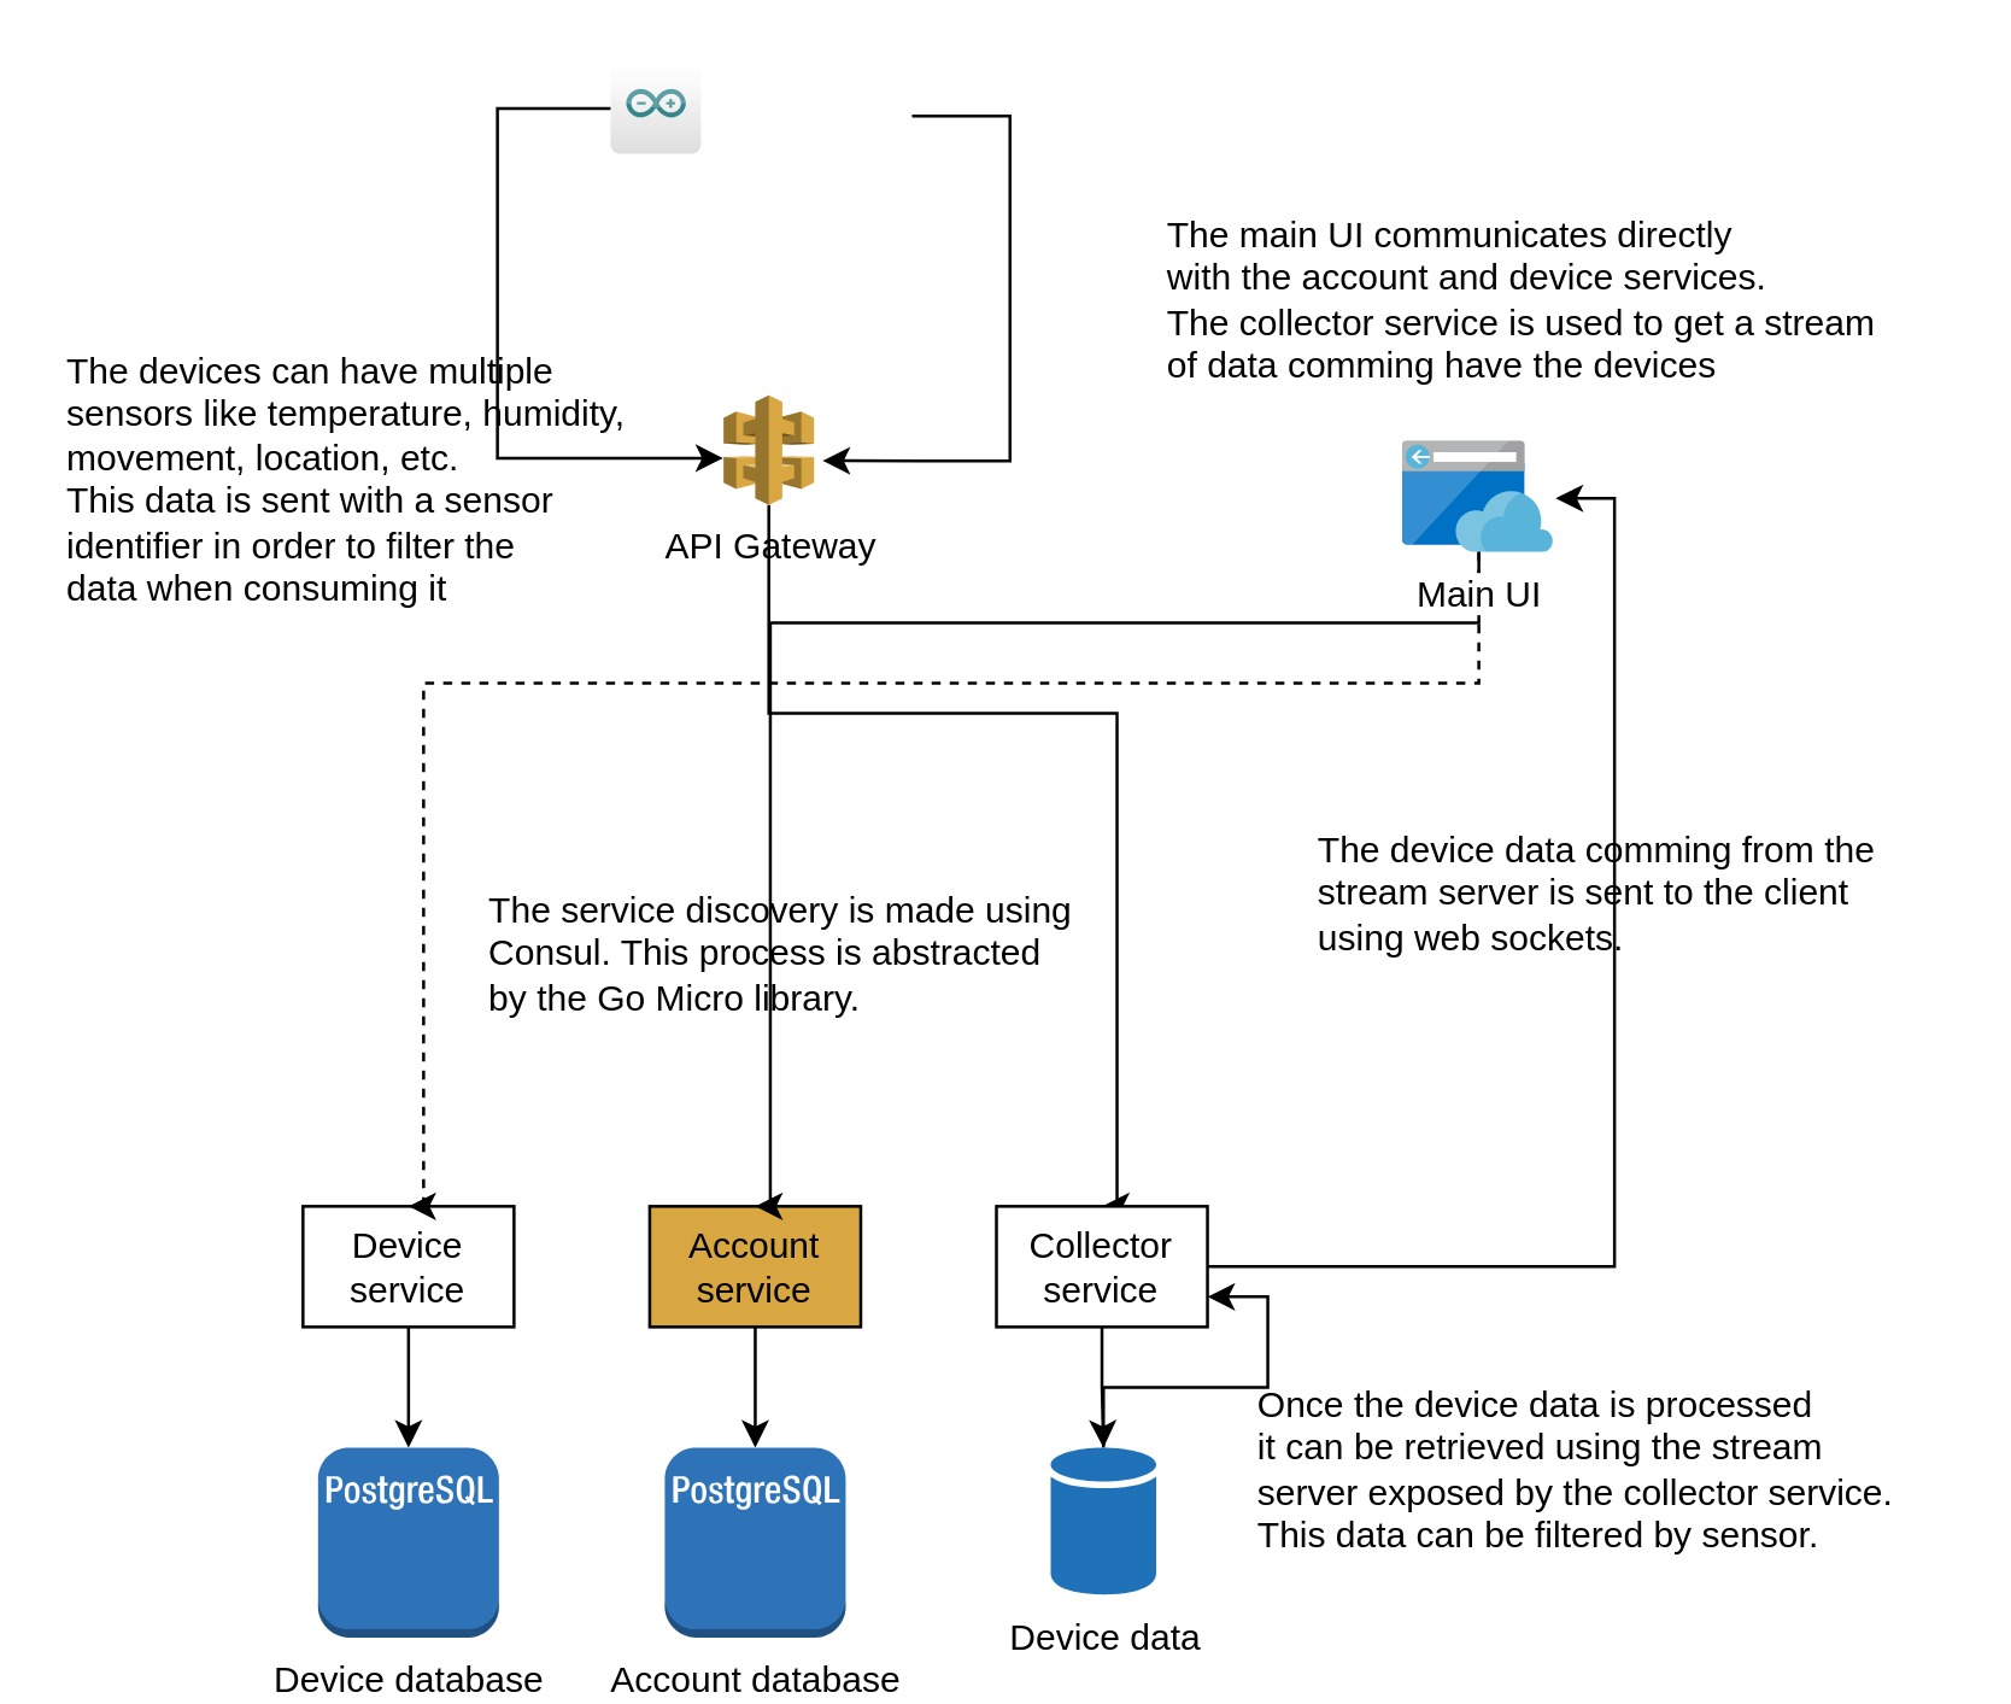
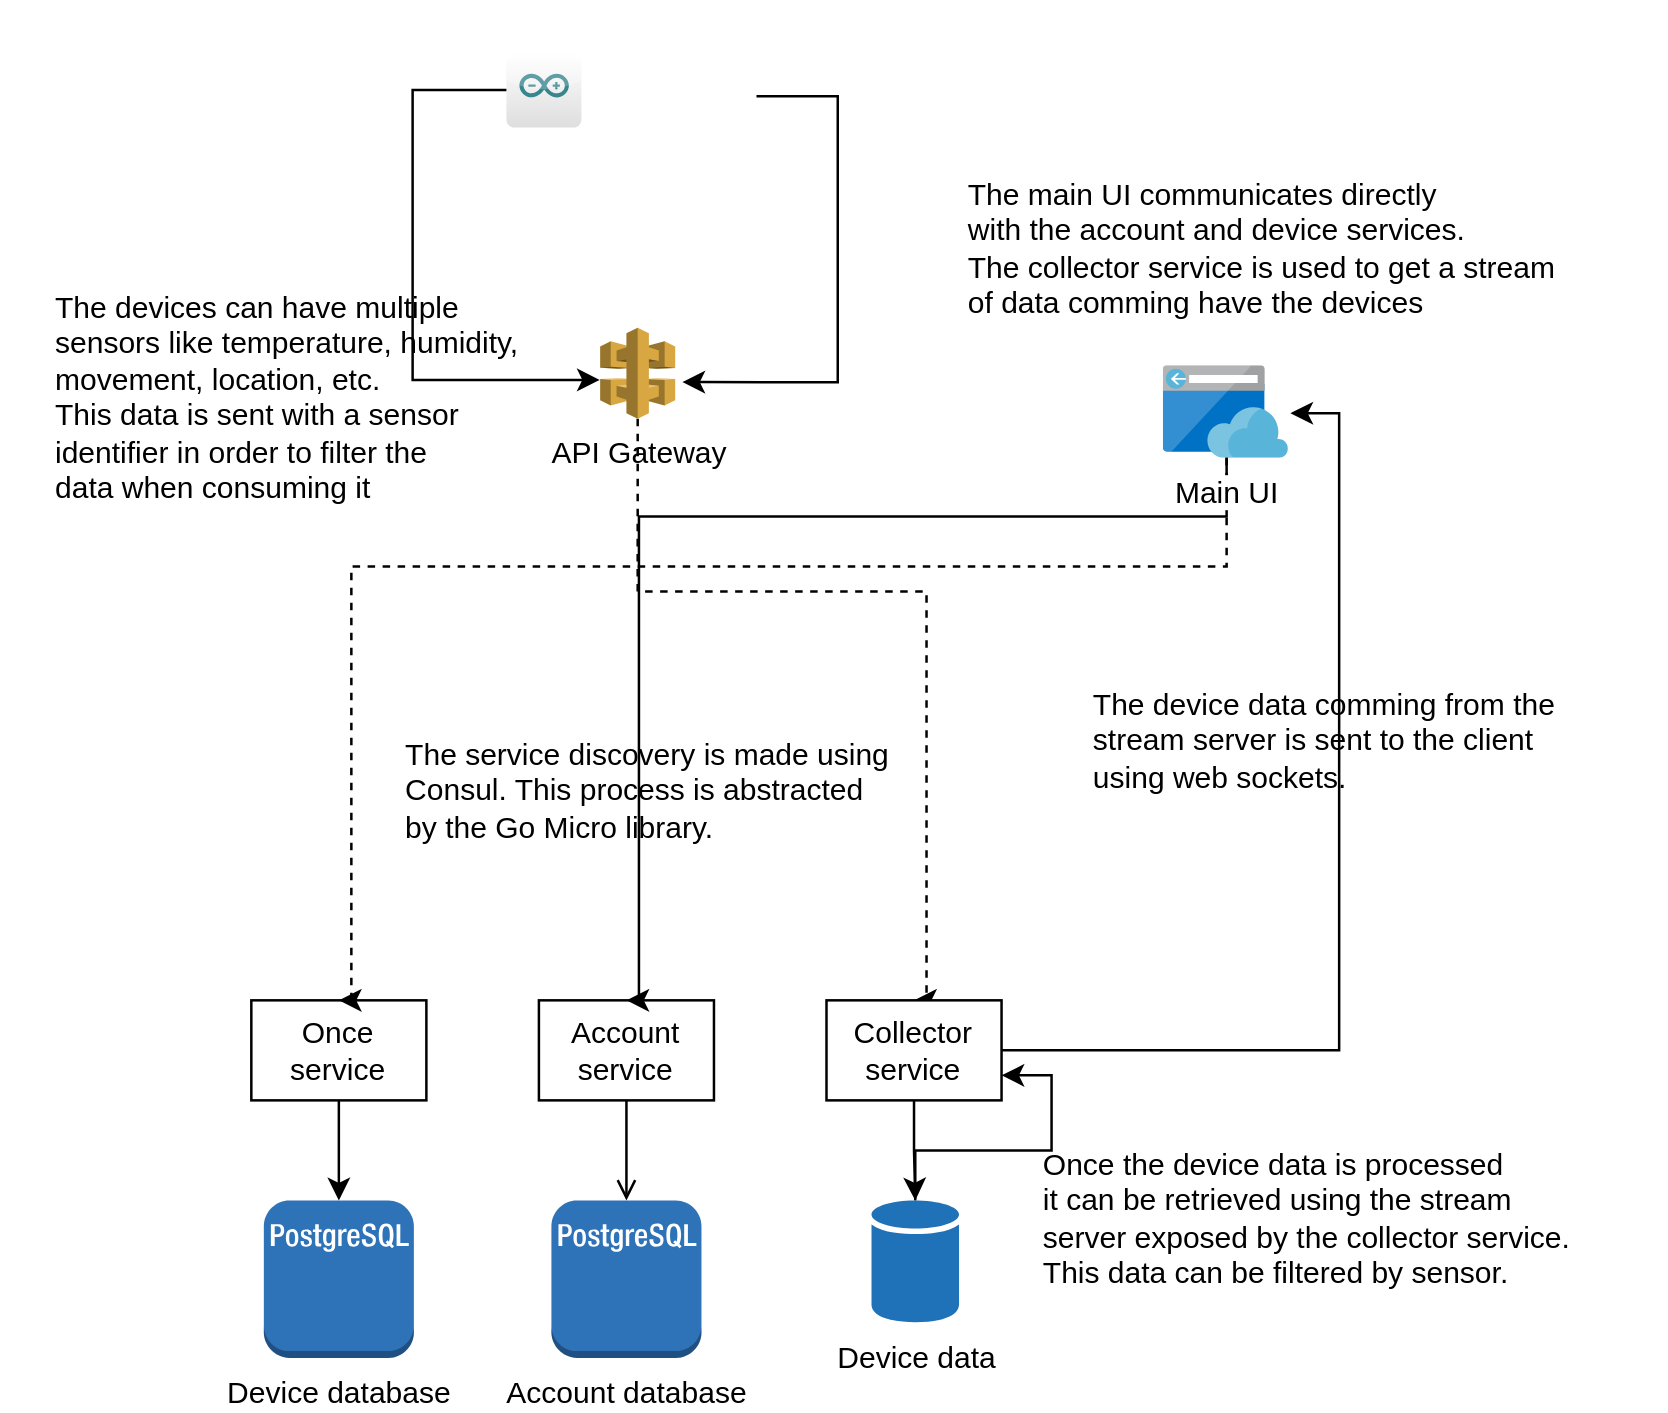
  <mxCell id="0" />
  <mxCell id="1" parent="0" />
  <mxCell id="2" value="" style="group" vertex="1" connectable="0" parent="1"><mxGeometry x="194.5" y="20.5" width="45" height="47.5" as="geometry" /></mxCell>
  <mxCell id="3" value="" style="dashed=0;outlineConnect=0;html=1;align=center;labelPosition=center;verticalLabelPosition=bottom;verticalAlign=top;shape=mxgraph.webicons.arduino;fillColor=#FFFFFF;gradientColor=#DFDEDE;aspect=fixed;" vertex="1" parent="2"><mxGeometry x="7.5" width="30" height="30" as="geometry" /></mxCell>
  <mxCell id="4" value="" style="group" vertex="1" connectable="0" parent="2"><mxGeometry y="32.5" width="45" height="15" as="geometry" /></mxCell>
  <mxCell id="5" value="" style="group" vertex="1" connectable="0" parent="4"><mxGeometry width="45" height="15" as="geometry" /></mxCell>
  <mxCell id="6" value="" style="shape=image;html=1;verticalAlign=top;verticalLabelPosition=bottom;labelBackgroundColor=#ffffff;imageAspect=0;aspect=fixed;image=https://cdn2.iconfinder.com/data/icons/electronic-13/480/3-electronic-arduino-chipset-icon-2-128.png" vertex="1" parent="5"><mxGeometry width="15" height="15" as="geometry" /></mxCell>
  <mxCell id="7" value="" style="shape=image;html=1;verticalAlign=top;verticalLabelPosition=bottom;labelBackgroundColor=#ffffff;imageAspect=0;aspect=fixed;image=https://cdn2.iconfinder.com/data/icons/electronic-13/480/3-electronic-arduino-chipset-icon-2-128.png" vertex="1" parent="5"><mxGeometry x="15" width="15" height="15" as="geometry" /></mxCell>
  <mxCell id="8" value="" style="shape=image;html=1;verticalAlign=top;verticalLabelPosition=bottom;labelBackgroundColor=#ffffff;imageAspect=0;aspect=fixed;image=https://cdn2.iconfinder.com/data/icons/electronic-13/480/3-electronic-arduino-chipset-icon-2-128.png" vertex="1" parent="5"><mxGeometry x="30" width="15" height="15" as="geometry" /></mxCell>
  <mxCell id="9" value="" style="group" vertex="1" connectable="0" parent="1"><mxGeometry x="264.5" y="23" width="45" height="45" as="geometry" /></mxCell>
  <mxCell id="10" value="" style="shape=image;html=1;verticalAlign=top;verticalLabelPosition=bottom;labelBackgroundColor=#ffffff;imageAspect=0;aspect=fixed;image=https://cdn0.iconfinder.com/data/icons/flat-round-system/512/raspberry-128.png" vertex="1" parent="9"><mxGeometry x="7.5" width="30" height="30" as="geometry" /></mxCell>
  <mxCell id="11" value="" style="group" vertex="1" connectable="0" parent="9"><mxGeometry y="30" width="45" height="15" as="geometry" /></mxCell>
  <mxCell id="12" value="" style="shape=image;html=1;verticalAlign=top;verticalLabelPosition=bottom;labelBackgroundColor=#ffffff;imageAspect=0;aspect=fixed;image=https://cdn2.iconfinder.com/data/icons/electronic-13/480/3-electronic-arduino-chipset-icon-2-128.png" vertex="1" parent="11"><mxGeometry width="15" height="15" as="geometry" /></mxCell>
  <mxCell id="13" value="" style="shape=image;html=1;verticalAlign=top;verticalLabelPosition=bottom;labelBackgroundColor=#ffffff;imageAspect=0;aspect=fixed;image=https://cdn2.iconfinder.com/data/icons/electronic-13/480/3-electronic-arduino-chipset-icon-2-128.png" vertex="1" parent="11"><mxGeometry x="15" width="15" height="15" as="geometry" /></mxCell>
  <mxCell id="14" value="" style="shape=image;html=1;verticalAlign=top;verticalLabelPosition=bottom;labelBackgroundColor=#ffffff;imageAspect=0;aspect=fixed;image=https://cdn2.iconfinder.com/data/icons/electronic-13/480/3-electronic-arduino-chipset-icon-2-128.png" vertex="1" parent="11"><mxGeometry x="30" width="15" height="15" as="geometry" /></mxCell>
- <mxCell id="15" style="edgeStyle=orthogonalEdgeStyle;rounded=0;orthogonalLoop=1;jettySize=auto;html=1;entryX=0.5;entryY=0;entryDx=0;entryDy=0;" edge="1" parent="1" source="16" target="23"><mxGeometry relative="1" as="geometry"><Array as="points"><mxPoint x="255" y="236" /><mxPoint x="370" y="236" /></Array></mxGeometry></mxCell>
+ <mxCell id="15" style="edgeStyle=orthogonalEdgeStyle;rounded=0;orthogonalLoop=1;jettySize=auto;html=1;entryX=0.5;entryY=0;entryDx=0;entryDy=0;dashed=1;" edge="1" parent="1" source="16" target="23"><mxGeometry relative="1" as="geometry"><Array as="points"><mxPoint x="255" y="236" /><mxPoint x="370" y="236" /></Array></mxGeometry></mxCell>
  <mxCell id="16" value="API Gateway" style="outlineConnect=0;dashed=0;verticalLabelPosition=bottom;verticalAlign=top;align=center;html=1;shape=mxgraph.aws3.api_gateway;fillColor=#D9A741;gradientColor=none;aspect=fixed;" vertex="1" parent="1"><mxGeometry x="239.5" y="130.5" width="30" height="36.47" as="geometry" /></mxCell>
  <mxCell id="17" style="edgeStyle=orthogonalEdgeStyle;rounded=0;orthogonalLoop=1;jettySize=auto;html=1;entryX=0.5;entryY=0;entryDx=0;entryDy=0;entryPerimeter=0;" edge="1" parent="1" source="18" target="29"><mxGeometry relative="1" as="geometry" /></mxCell>
- <mxCell id="18" value="Device service" style="rounded=0;whiteSpace=wrap;html=1;" vertex="1" parent="1"><mxGeometry x="100" y="399.5" width="70" height="40" as="geometry" /></mxCell>
- <mxCell id="19" style="edgeStyle=orthogonalEdgeStyle;rounded=0;orthogonalLoop=1;jettySize=auto;html=1;entryX=0.5;entryY=0;entryDx=0;entryDy=0;entryPerimeter=0;" edge="1" parent="1" source="20" target="30"><mxGeometry relative="1" as="geometry" /></mxCell>
- <mxCell id="20" value="Account service" style="rounded=0;whiteSpace=wrap;html=1;fillColor=#d9a741;" vertex="1" parent="1"><mxGeometry x="215" y="399.5" width="70" height="40" as="geometry" /></mxCell>
+ <mxCell id="18" value="Once service" style="rounded=0;whiteSpace=wrap;html=1;" vertex="1" parent="1"><mxGeometry x="100" y="399.5" width="70" height="40" as="geometry" /></mxCell>
+ <mxCell id="19" style="edgeStyle=orthogonalEdgeStyle;rounded=0;orthogonalLoop=1;jettySize=auto;html=1;entryX=0.5;entryY=0;entryDx=0;entryDy=0;entryPerimeter=0;endArrow=open;" edge="1" parent="1" source="20" target="30"><mxGeometry relative="1" as="geometry" /></mxCell>
+ <mxCell id="20" value="Account service" style="rounded=0;whiteSpace=wrap;html=1;" vertex="1" parent="1"><mxGeometry x="215" y="399.5" width="70" height="40" as="geometry" /></mxCell>
  <mxCell id="21" style="edgeStyle=orthogonalEdgeStyle;rounded=0;orthogonalLoop=1;jettySize=auto;html=1;entryX=1.01;entryY=0.506;entryDx=0;entryDy=0;entryPerimeter=0;" edge="1" parent="1" source="23" target="26"><mxGeometry relative="1" as="geometry" /></mxCell>
  <mxCell id="22" style="edgeStyle=orthogonalEdgeStyle;rounded=0;orthogonalLoop=1;jettySize=auto;html=1;" edge="1" parent="1" source="23" target="32"><mxGeometry relative="1" as="geometry" /></mxCell>
  <mxCell id="23" value="Collector service" style="rounded=0;whiteSpace=wrap;html=1;" vertex="1" parent="1"><mxGeometry x="330" y="399.5" width="70" height="40" as="geometry" /></mxCell>
  <mxCell id="24" style="edgeStyle=orthogonalEdgeStyle;rounded=0;orthogonalLoop=1;jettySize=auto;html=1;entryX=0.5;entryY=0;entryDx=0;entryDy=0;dashed=1;" edge="1" parent="1" source="26" target="18"><mxGeometry relative="1" as="geometry"><Array as="points"><mxPoint x="490" y="226" /><mxPoint x="140" y="226" /></Array></mxGeometry></mxCell>
  <mxCell id="25" style="edgeStyle=orthogonalEdgeStyle;rounded=0;orthogonalLoop=1;jettySize=auto;html=1;entryX=0.5;entryY=0;entryDx=0;entryDy=0;" edge="1" parent="1" source="26" target="20"><mxGeometry relative="1" as="geometry"><mxPoint x="250" y="356" as="targetPoint" /><Array as="points"><mxPoint x="490" y="206" /><mxPoint x="255" y="206" /><mxPoint x="255" y="400" /></Array></mxGeometry></mxCell>
  <mxCell id="26" value="Main UI" style="aspect=fixed;html=1;perimeter=none;align=center;shadow=0;dashed=0;image;fontSize=12;image=img/lib/mscae/App_Service_Frontend.svg;" vertex="1" parent="1"><mxGeometry x="465" y="146" width="50" height="37" as="geometry" /></mxCell>
  <mxCell id="27" style="edgeStyle=orthogonalEdgeStyle;rounded=0;orthogonalLoop=1;jettySize=auto;html=1;entryX=-0.006;entryY=0.573;entryDx=0;entryDy=0;entryPerimeter=0;" edge="1" parent="1" source="3" target="16"><mxGeometry relative="1" as="geometry"><Array as="points"><mxPoint x="164.5" y="35.5" /><mxPoint x="164.5" y="151.5" /></Array></mxGeometry></mxCell>
  <mxCell id="28" style="edgeStyle=orthogonalEdgeStyle;rounded=0;orthogonalLoop=1;jettySize=auto;html=1;entryX=1.096;entryY=0.597;entryDx=0;entryDy=0;entryPerimeter=0;" edge="1" parent="1" source="10" target="16"><mxGeometry relative="1" as="geometry"><Array as="points"><mxPoint x="334.5" y="38" /><mxPoint x="334.5" y="152.5" /></Array></mxGeometry></mxCell>
  <mxCell id="29" value="Device database" style="outlineConnect=0;dashed=0;verticalLabelPosition=bottom;verticalAlign=top;align=center;html=1;shape=mxgraph.aws3.postgre_sql_instance;fillColor=#2E73B8;gradientColor=none;" vertex="1" parent="1"><mxGeometry x="105" y="479.5" width="60" height="63" as="geometry" /></mxCell>
  <mxCell id="30" value="Account database" style="outlineConnect=0;dashed=0;verticalLabelPosition=bottom;verticalAlign=top;align=center;html=1;shape=mxgraph.aws3.postgre_sql_instance;fillColor=#2E73B8;gradientColor=none;" vertex="1" parent="1"><mxGeometry x="220" y="479.5" width="60" height="63" as="geometry" /></mxCell>
  <mxCell id="31" style="edgeStyle=orthogonalEdgeStyle;rounded=0;orthogonalLoop=1;jettySize=auto;html=1;entryX=1;entryY=0.75;entryDx=0;entryDy=0;" edge="1" parent="1" source="32" target="23"><mxGeometry relative="1" as="geometry" /></mxCell>
  <mxCell id="32" value="Device data" style="shadow=0;dashed=0;html=1;strokeColor=none;labelPosition=center;verticalLabelPosition=bottom;verticalAlign=top;outlineConnect=0;align=center;shape=mxgraph.office.databases.database;fillColor=#2072B8;" vertex="1" parent="1"><mxGeometry x="348" y="479.5" width="35" height="49" as="geometry" /></mxCell>
  <mxCell id="33" value="The main UI communicates directly&lt;br&gt;with the account and device services.&lt;br&gt;The collector service is used to get a stream&lt;br&gt;of data comming have the devices&lt;br&gt;" style="text;html=1;resizable=0;points=[];autosize=1;align=left;verticalAlign=top;spacingTop=-4;" vertex="1" parent="1"><mxGeometry x="385" y="68" width="250" height="60" as="geometry" /></mxCell>
  <mxCell id="34" value="The devices can have multiple&lt;br&gt;sensors like temperature, humidity,&lt;br&gt;movement, location, etc.&lt;br&gt;This data is sent with a sensor&lt;br&gt;identifier in order to filter the&lt;br&gt;data when consuming it&lt;br&gt;" style="text;html=1;resizable=0;points=[];autosize=1;align=left;verticalAlign=top;spacingTop=-4;" vertex="1" parent="1"><mxGeometry x="20" y="113" width="200" height="90" as="geometry" /></mxCell>
  <mxCell id="35" value="Once the device data is processed&lt;br&gt;it can be retrieved using the stream&amp;nbsp;&lt;br&gt;server exposed by the collector service.&lt;br&gt;This data can be filtered by sensor.&lt;br&gt;" style="text;html=1;resizable=0;points=[];autosize=1;align=left;verticalAlign=top;spacingTop=-4;" vertex="1" parent="1"><mxGeometry x="415" y="456" width="230" height="60" as="geometry" /></mxCell>
  <mxCell id="36" value="The device data comming from the&lt;br&gt;stream server is sent to the client&lt;br&gt;using web sockets.&lt;br&gt;" style="text;html=1;resizable=0;points=[];autosize=1;align=left;verticalAlign=top;spacingTop=-4;" vertex="1" parent="1"><mxGeometry x="435" y="272" width="200" height="40" as="geometry" /></mxCell>
  <mxCell id="37" value="The service discovery is made using&lt;br&gt;Consul. This process is abstracted&lt;br&gt;by the Go Micro library.&lt;br&gt;" style="text;html=1;resizable=0;points=[];autosize=1;align=left;verticalAlign=top;spacingTop=-4;" vertex="1" parent="1"><mxGeometry x="159.5" y="292" width="210" height="40" as="geometry" /></mxCell>
